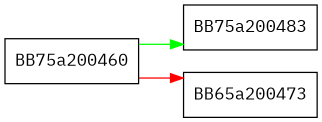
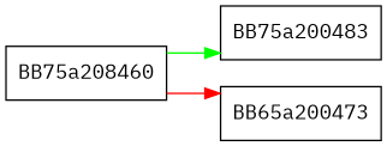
  digraph {
    fontname="IBM Plex Mono"
    rankdir=LR
    splines=ortho
    node [fontname="IBM Plex Mono" shape=box]
    edge [fontname="IBM Plex Mono"]
-   BB75a200460
+   BB75a200460 [label=BB75a208460]
    BB75a200483
    n3 [label=BB65a200473]
    BB75a200460 -> BB75a200483 [color=green]
    BB75a200460 -> n3 [color=red]
  }
